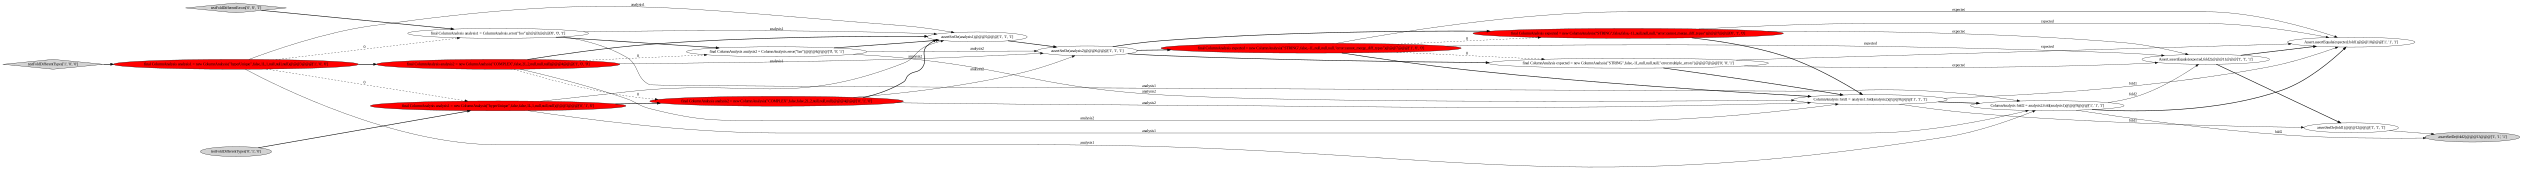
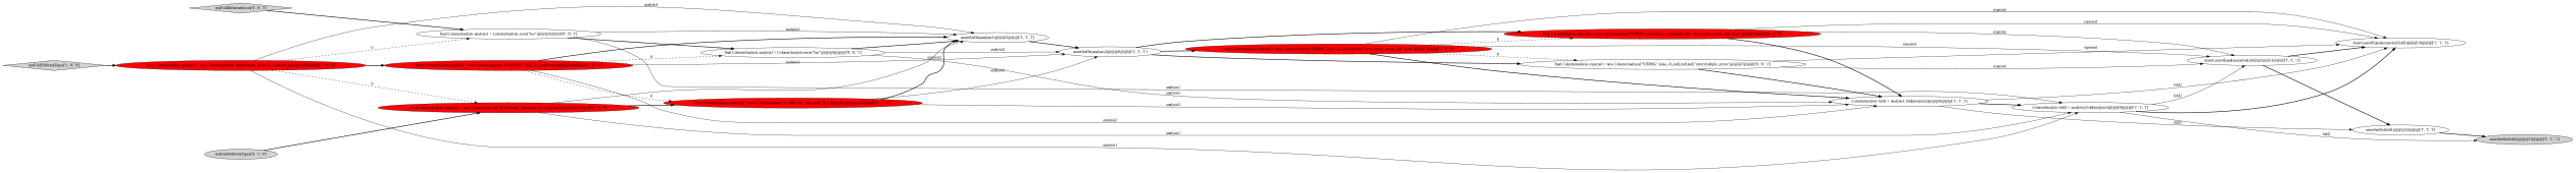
  digraph {
    fontname="Liberation Serif"
    rankdir=LR
    node [fillcolor=white fontname="Liberation Serif" shape=ellipse style=filled]
    edge [fontname="Liberation Serif" style=solid]
    n1 [label="final ColumnAnalysis analysis1 = ColumnAnalysis.error(\"foo\")@@@3@@@['0', '0', '1']"]
    n2 [label="ColumnAnalysis fold2 = analysis2.fold(analysis1)@@@9@@@['1', '1', '1']"]
    n3 [label="assertSerDe(analysis1)@@@5@@@['1', '1', '1']"]
    n4 [label="final ColumnAnalysis analysis2 = ColumnAnalysis.error(\"bar\")@@@4@@@['0', '0', '1']"]
    n5 [label="Assert.assertEquals(expected,fold1)@@@10@@@['1', '1', '1']"]
    n6 [fillcolor=lightgray label="assertSerDe(fold2)@@@13@@@['1', '1', '1']"]
    n7 [label="Assert.assertEquals(expected,fold2)@@@11@@@['1', '1', '1']"]
    n8 [label="assertSerDe(analysis2)@@@6@@@['1', '1', '1']"]
    n9 [label="ColumnAnalysis fold1 = analysis1.fold(analysis2)@@@8@@@['1', '1', '1']"]
    n10 [fillcolor=red label="final ColumnAnalysis analysis1 = new ColumnAnalysis(\"hyperUnique\",false,false,1L,1,null,null,null)@@@3@@@['0', '1', '0']"]
    n11 [fillcolor=red label="final ColumnAnalysis analysis2 = new ColumnAnalysis(\"COMPLEX\",false,false,2L,2,null,null,null)@@@4@@@['0', '1', '0']"]
    n12 [label="assertSerDe(fold1)@@@12@@@['1', '1', '1']"]
    n13 [fillcolor=red label="final ColumnAnalysis expected = new ColumnAnalysis(\"STRING\",false,-1L,null,null,null,\"error:cannot_merge_diff_types\")@@@7@@@['1', '0', '0']"]
    n14 [fillcolor=red label="final ColumnAnalysis expected = new ColumnAnalysis(\"STRING\",false,false,-1L,null,null,null,\"error:cannot_merge_diff_types\")@@@7@@@['0', '1', '0']"]
    n15 [label="final ColumnAnalysis expected = new ColumnAnalysis(\"STRING\",false,-1L,null,null,null,\"error:multiple_errors\")@@@7@@@['0', '0', '1']"]
    n16 [fillcolor=lightgray label="testFoldDifferentErrors['0', '0', '1']" shape=diamond]
    n17 [fillcolor=lightgray label="testFoldDifferentTypes['1', '0', '0']" shape=diamond]
    n18 [fillcolor=red label="final ColumnAnalysis analysis1 = new ColumnAnalysis(\"hyperUnique\",false,1L,1,null,null,null)@@@3@@@['1', '0', '0']"]
    n19 [fillcolor=red label="final ColumnAnalysis analysis2 = new ColumnAnalysis(\"COMPLEX\",false,2L,2,null,null,null)@@@4@@@['1', '0', '0']"]
    n20 [fillcolor=lightgray label="testFoldDifferentTypes['0', '1', '0']"]
    n1 -> n2 [label=analysis1]
    n1 -> n3 [label=analysis1]
    n1 -> n4 [style=bold]
    n2 -> n5 [style=bold]
    n2 -> n6 [label=fold2]
    n2 -> n7 [label=fold2]
    n3 -> n8 [style=bold]
    n4 -> n3 [style=bold]
    n4 -> n8 [label=analysis2]
    n4 -> n9 [label=analysis2]
    n7 -> n5 [style=bold]
    n7 -> n12 [style=bold]
    n8 -> n13 [style=bold]
    n8 -> n14 [style=bold]
    n8 -> n15 [style=bold]
    n9 -> n2 [style=bold]
    n9 -> n5 [label=fold1]
    n9 -> n12 [label=fold1]
    n10 -> n2 [label=analysis1]
    n10 -> n3 [label=analysis1]
    n10 -> n11 [style=bold]
    n11 -> n3 [style=bold]
    n11 -> n8 [label=analysis2]
    n11 -> n9 [label=analysis2]
-   n12 -> n6
+   n12 -> n6 [style=bold]
    n13 -> n5 [label=expected]
    n13 -> n7 [label=expected]
    n13 -> n9 [style=bold]
    n13 -> n14 [label=0 style=dashed]
    n13 -> n15 [label=0 style=dashed]
    n14 -> n5 [label=expected]
    n14 -> n7 [label=expected]
    n14 -> n9 [style=bold]
    n15 -> n5 [label=expected]
    n15 -> n7 [label=expected]
    n15 -> n9 [style=bold]
    n16 -> n1 [style=bold]
    n17 -> n18 [style=bold]
    n18 -> n1 [label=0 style=dashed]
    n18 -> n2 [label=analysis1]
    n18 -> n3 [label=analysis1]
    n18 -> n10 [label=0 style=dashed]
    n18 -> n19 [style=bold]
    n19 -> n3 [style=bold]
    n19 -> n4 [label=0 style=dashed]
    n19 -> n8 [label=analysis2]
    n19 -> n9 [label=analysis2]
    n19 -> n11 [label=0 style=dashed]
    n20 -> n10 [style=bold]
  }
